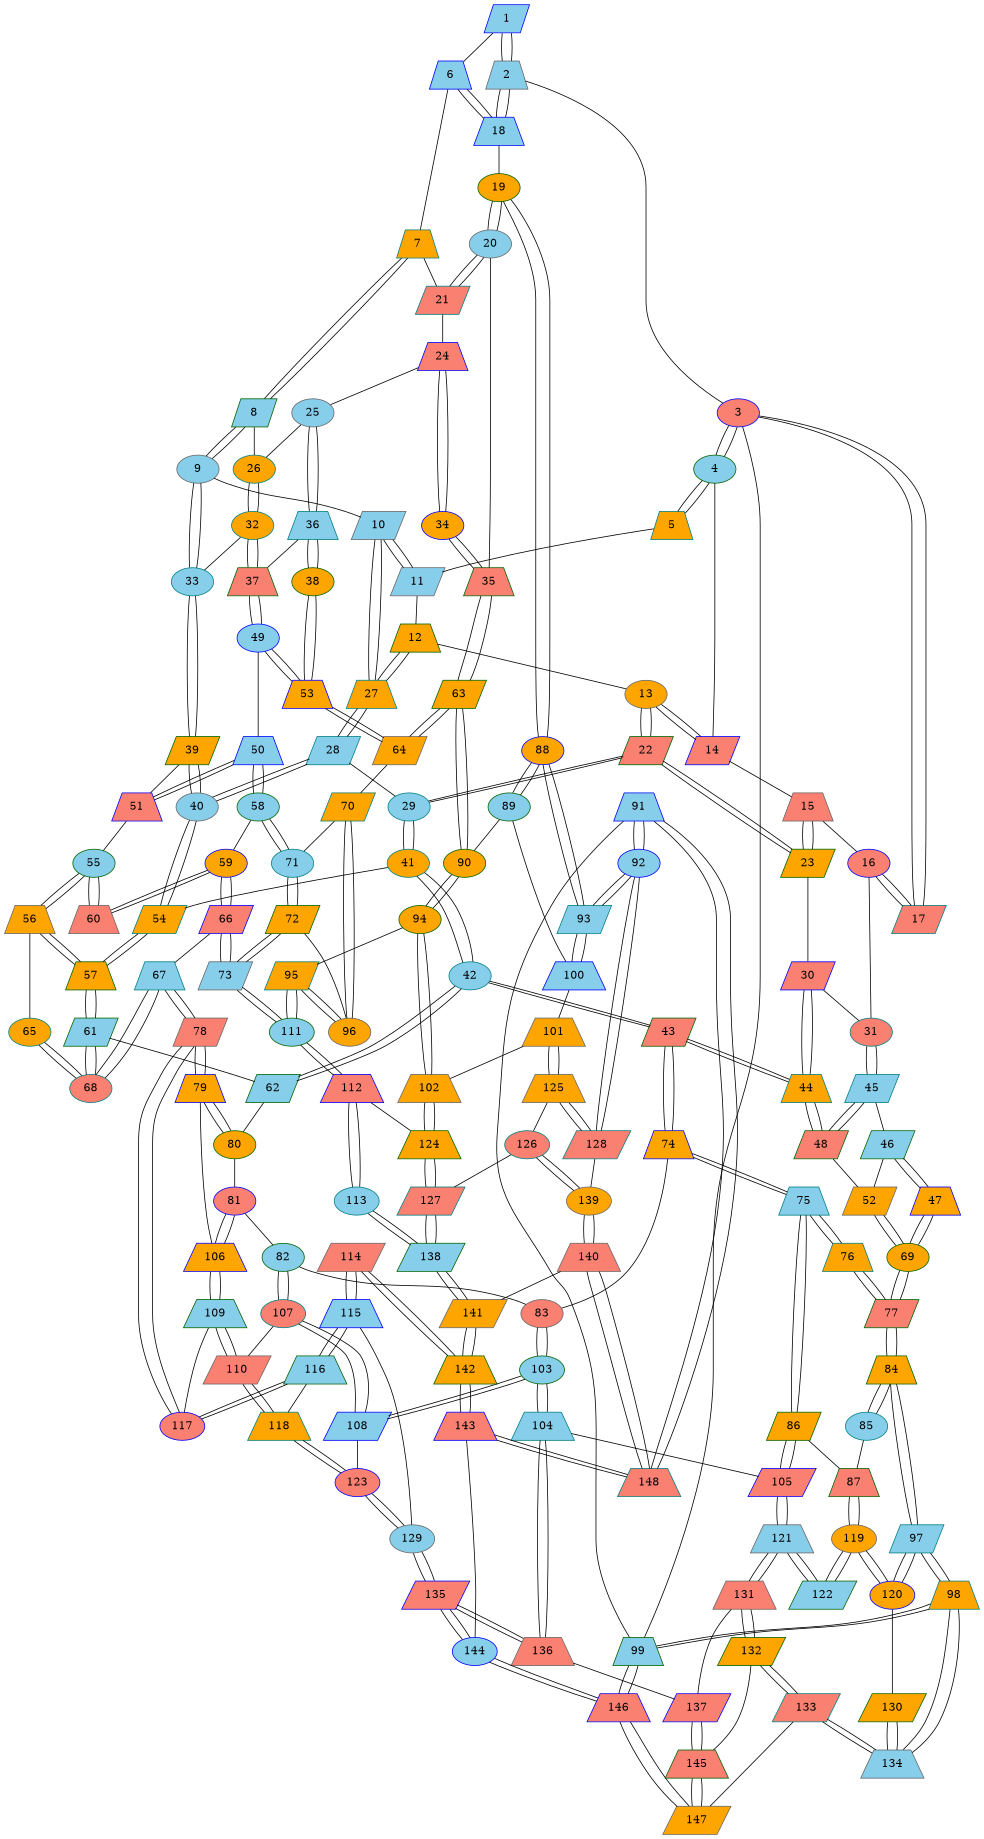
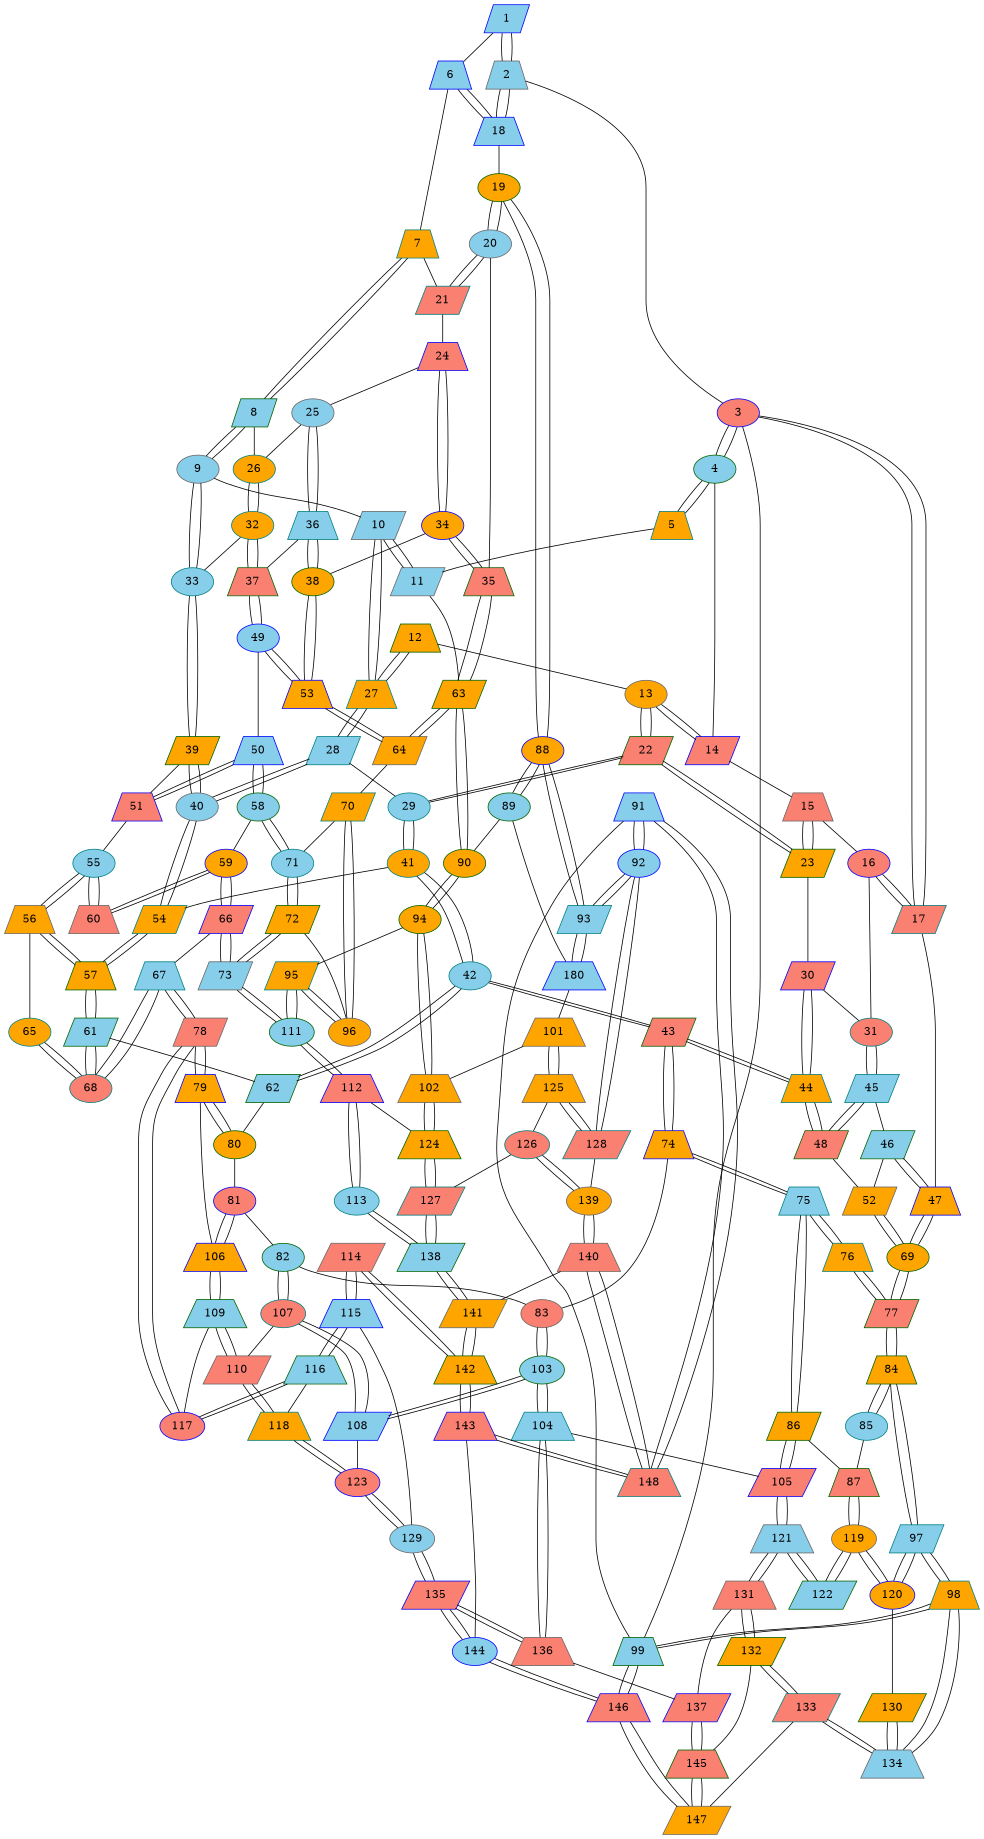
  graph {
    node [color=darkgreen fillcolor=orange shape=trapezium style=filled]
    1 [color=blue fillcolor=skyblue shape=parallelogram]
    2 [color=gray40 fillcolor=skyblue]
    6 [color=blue fillcolor=skyblue]
    3 [color=blue fillcolor=salmon shape=ellipse]
    18 [color=blue fillcolor=skyblue]
    7 [color=teal]
    4 [fillcolor=skyblue shape=ellipse]
    17 [color=teal fillcolor=salmon shape=parallelogram]
    99 [fillcolor=skyblue]
    19 [shape=ellipse]
    91 [color=blue fillcolor=skyblue]
    92 [color=blue fillcolor=skyblue shape=ellipse]
    148 [color=teal fillcolor=salmon]
    5 [color=teal]
    14 [color=blue fillcolor=salmon shape=parallelogram]
    47 [color=blue]
    146 [color=blue fillcolor=salmon]
    11 [color=gray40 fillcolor=skyblue shape=parallelogram]
    15 [color=gray40 fillcolor=salmon]
    12
    8 [fillcolor=skyblue shape=parallelogram]
    21 [color=teal fillcolor=salmon shape=parallelogram]
    9 [color=gray40 fillcolor=skyblue shape=ellipse]
    26 [color=teal shape=ellipse]
    24 [color=blue fillcolor=salmon]
    10 [color=gray40 fillcolor=skyblue shape=parallelogram]
    33 [color=teal fillcolor=skyblue shape=ellipse]
    32 [color=teal shape=ellipse]
    27 [color=teal]
    39 [shape=parallelogram]
    28 [color=teal fillcolor=skyblue shape=parallelogram]
    13 [color=gray40 shape=ellipse]
    22 [fillcolor=salmon shape=parallelogram]
    23 [shape=parallelogram]
    29 [color=teal fillcolor=skyblue shape=ellipse]
    16 [color=blue fillcolor=salmon shape=ellipse]
    31 [color=teal fillcolor=salmon shape=ellipse]
    30 [color=blue fillcolor=salmon shape=parallelogram]
    45 [color=teal fillcolor=skyblue shape=parallelogram]
    69 [shape=ellipse]
    20 [color=gray40 fillcolor=skyblue shape=ellipse]
    88 [color=blue shape=ellipse]
    35 [fillcolor=salmon]
    89 [fillcolor=skyblue shape=ellipse]
    93 [color=teal fillcolor=skyblue shape=parallelogram]
    63 [shape=parallelogram]
    25 [color=gray40 fillcolor=skyblue shape=ellipse]
    34 [color=blue shape=ellipse]
    41 [color=teal shape=ellipse]
    44 [color=teal]
    36 [color=teal fillcolor=skyblue]
    38 [shape=ellipse]
    37 [fillcolor=salmon]
    40 [color=gray40 fillcolor=skyblue shape=ellipse]
    54 [color=teal shape=parallelogram]
    42 [color=teal fillcolor=skyblue shape=ellipse]
    48 [fillcolor=salmon shape=parallelogram]
    46 [fillcolor=skyblue shape=parallelogram]
    49 [color=blue fillcolor=skyblue shape=ellipse]
    51 [color=blue fillcolor=salmon]
    53 [color=blue]
    64 [color=gray40 shape=parallelogram]
    90 [shape=ellipse]
    50 [color=blue fillcolor=skyblue]
-   55 [fillcolor=skyblue shape=ellipse]
+   55 [color=teal fillcolor=skyblue shape=ellipse]
    57
    43 [fillcolor=salmon shape=parallelogram]
    62 [fillcolor=skyblue shape=parallelogram]
    74 [color=blue]
    80 [shape=ellipse]
    75 [color=teal fillcolor=skyblue]
    83 [color=gray40 fillcolor=salmon shape=ellipse]
    52 [color=gray40 shape=parallelogram]
    77 [fillcolor=salmon shape=parallelogram]
    58 [fillcolor=skyblue shape=ellipse]
    59 [color=blue shape=ellipse]
    71 [color=teal fillcolor=skyblue shape=ellipse]
    56 [color=gray40]
    60 [color=gray40 fillcolor=salmon]
    70 [color=teal shape=parallelogram]
    61 [fillcolor=skyblue shape=parallelogram]
    65 [color=teal shape=ellipse]
    68 [color=teal fillcolor=salmon shape=ellipse]
    66 [color=blue fillcolor=salmon shape=parallelogram]
    72 [shape=parallelogram]
    67 [color=teal fillcolor=skyblue]
    73 [color=gray40 fillcolor=skyblue shape=parallelogram]
    81 [color=blue fillcolor=salmon shape=ellipse]
    94 [shape=ellipse]
    96 [color=gray40 shape=ellipse]
    78 [color=gray40 fillcolor=salmon shape=parallelogram]
    111 [fillcolor=skyblue shape=ellipse]
    79 [color=blue]
    117 [color=blue fillcolor=salmon shape=ellipse]
    84
    112 [color=blue fillcolor=salmon]
    76 [color=teal]
    86 [shape=parallelogram]
    103 [fillcolor=skyblue shape=ellipse]
    87 [fillcolor=salmon]
    105 [color=blue fillcolor=salmon shape=parallelogram]
    85 [color=teal fillcolor=skyblue shape=ellipse]
    97 [color=teal fillcolor=skyblue shape=parallelogram]
    106 [color=blue]
    109 [fillcolor=skyblue]
    82 [fillcolor=skyblue shape=ellipse]
    107 [color=teal fillcolor=salmon shape=ellipse]
    108 [color=blue fillcolor=skyblue shape=parallelogram]
    110 [color=gray40 fillcolor=salmon shape=parallelogram]
    104 [color=teal fillcolor=skyblue]
    98 [color=teal]
    120 [color=blue shape=ellipse]
    119 [color=gray40 shape=ellipse]
    121 [color=gray40 fillcolor=skyblue]
    122 [fillcolor=skyblue shape=parallelogram]
-   100 [color=blue fillcolor=skyblue]
+   100 [color=blue fillcolor=skyblue label=180]
    101 [color=gray40]
    95 [color=teal shape=parallelogram]
    102 [color=gray40]
    128 [color=teal fillcolor=salmon shape=parallelogram]
    139 [color=gray40 shape=ellipse]
    124
    134 [color=gray40 fillcolor=skyblue]
    130 [shape=parallelogram]
    147 [color=gray40 shape=parallelogram]
    125 [color=gray40]
    126 [color=teal fillcolor=salmon shape=ellipse]
    127 [color=teal fillcolor=salmon shape=parallelogram]
    136 [color=gray40 fillcolor=salmon]
    123 [color=blue fillcolor=salmon shape=ellipse]
    137 [color=blue fillcolor=salmon shape=parallelogram]
    131 [color=gray40 fillcolor=salmon]
    118 [color=teal]
    129 [color=gray40 fillcolor=skyblue shape=ellipse]
    113 [color=teal fillcolor=skyblue shape=ellipse]
    138 [fillcolor=skyblue shape=parallelogram]
    114 [color=gray40 fillcolor=salmon shape=parallelogram]
    115 [color=blue fillcolor=skyblue]
    142
    141 [color=gray40 shape=parallelogram]
    116 [fillcolor=skyblue]
    143 [color=blue fillcolor=salmon]
    135 [color=blue fillcolor=salmon shape=parallelogram]
    132 [shape=parallelogram]
    140 [color=gray40 fillcolor=salmon]
    144 [color=blue fillcolor=skyblue shape=ellipse]
    133 [color=teal fillcolor=salmon shape=parallelogram]
    145 [fillcolor=salmon]
    1 -- 2
    1 -- 2
    1 -- 6
    2 -- 3
    2 -- 18
    2 -- 18
    6 -- 18
    6 -- 18
    6 -- 7
    3 -- 4
    3 -- 4
    3 -- 17
    3 -- 17
    3 -- 99
    18 -- 19
    7 -- 8
    7 -- 8
    7 -- 21
    4 -- 5
    4 -- 5
    4 -- 14
+   17 -- 47
    99 -- 146
    99 -- 146
    19 -- 20
    19 -- 20
    19 -- 88
    19 -- 88
    91 -- 99
    91 -- 92
    91 -- 92
    91 -- 148
    91 -- 148
    92 -- 93
    92 -- 93
    92 -- 128
    92 -- 128
    5 -- 11
    14 -- 15
    47 -- 69
    47 -- 69
    146 -- 147
    146 -- 147
-   11 -- 12
+   11 -- 63
    15 -- 23
    15 -- 23
    15 -- 16
    12 -- 27
    12 -- 27
    12 -- 13
    8 -- 9
    8 -- 9
    8 -- 26
    21 -- 24
    9 -- 10
    9 -- 33
    9 -- 33
    26 -- 32
    26 -- 32
    24 -- 25
    24 -- 34
    24 -- 34
    10 -- 11
    10 -- 11
    10 -- 27
    10 -- 27
    33 -- 39
    33 -- 39
    32 -- 33
    32 -- 37
    32 -- 37
    27 -- 28
    27 -- 28
    39 -- 40
    39 -- 40
    39 -- 51
    28 -- 29
    28 -- 40
    28 -- 40
    13 -- 14
    13 -- 14
    13 -- 22
    13 -- 22
    22 -- 23
    22 -- 23
    22 -- 29
    22 -- 29
    23 -- 30
    29 -- 41
    29 -- 41
    16 -- 17
    16 -- 17
    16 -- 31
    31 -- 45
    31 -- 45
    30 -- 31
    30 -- 44
    30 -- 44
    45 -- 48
    45 -- 48
    45 -- 46
    69 -- 77
    69 -- 77
    20 -- 21
    20 -- 21
    20 -- 35
    88 -- 89
    88 -- 89
    88 -- 93
    88 -- 93
    35 -- 63
    35 -- 63
    89 -- 90
    89 -- 100
    93 -- 100
    93 -- 100
    63 -- 64
    63 -- 64
    63 -- 90
    63 -- 90
    25 -- 26
    25 -- 36
    25 -- 36
    34 -- 35
    34 -- 35
+   34 -- 38
    41 -- 54
    41 -- 42
    41 -- 42
    44 -- 48
    44 -- 48
    36 -- 38
    36 -- 38
    36 -- 37
    38 -- 53
    38 -- 53
    37 -- 49
    37 -- 49
    40 -- 54
    40 -- 54
    54 -- 57
    54 -- 57
    42 -- 43
    42 -- 43
    42 -- 62
    42 -- 62
    48 -- 52
    46 -- 47
    46 -- 47
    46 -- 52
    49 -- 53
    49 -- 53
    49 -- 50
    51 -- 55
    53 -- 64
    53 -- 64
    64 -- 70
    90 -- 94
    90 -- 94
    50 -- 51
    50 -- 51
    50 -- 58
    50 -- 58
    55 -- 56
    55 -- 56
    55 -- 60
    55 -- 60
    57 -- 61
    57 -- 61
    43 -- 44
    43 -- 44
    43 -- 74
    43 -- 74
    62 -- 80
    74 -- 75
    74 -- 75
    74 -- 83
    80 -- 81
    75 -- 76
    75 -- 76
    75 -- 86
    75 -- 86
    83 -- 103
    83 -- 103
    52 -- 69
    52 -- 69
    77 -- 84
    77 -- 84
    58 -- 59
    58 -- 71
    58 -- 71
    59 -- 60
    59 -- 60
    59 -- 66
    59 -- 66
    71 -- 72
    71 -- 72
    56 -- 57
    56 -- 57
    56 -- 65
    70 -- 71
    70 -- 96
    70 -- 96
    61 -- 62
    61 -- 68
    61 -- 68
    65 -- 68
    65 -- 68
    66 -- 67
    66 -- 73
    66 -- 73
    72 -- 73
    72 -- 73
    72 -- 96
    67 -- 68
    67 -- 68
    67 -- 78
    67 -- 78
    73 -- 111
    73 -- 111
    81 -- 106
    81 -- 106
    81 -- 82
    94 -- 95
    94 -- 102
    94 -- 102
    78 -- 79
    78 -- 79
    78 -- 117
    78 -- 117
    111 -- 112
    111 -- 112
    79 -- 80
    79 -- 80
    79 -- 106
    84 -- 85
    84 -- 85
    84 -- 97
    84 -- 97
    112 -- 124
    112 -- 113
    112 -- 113
    76 -- 77
    76 -- 77
    86 -- 87
    86 -- 105
    86 -- 105
    103 -- 108
    103 -- 108
    103 -- 104
    103 -- 104
    87 -- 119
    87 -- 119
    105 -- 121
    105 -- 121
    85 -- 87
    97 -- 98
    97 -- 98
    97 -- 120
    97 -- 120
    106 -- 109
    106 -- 109
    109 -- 117
    109 -- 110
    109 -- 110
    82 -- 83
    82 -- 107
    82 -- 107
    107 -- 108
    107 -- 108
    107 -- 110
    108 -- 123
    110 -- 118
    110 -- 118
    104 -- 105
    104 -- 136
    104 -- 136
    98 -- 99
    98 -- 99
    98 -- 134
    98 -- 134
    120 -- 130
    119 -- 120
    119 -- 120
    119 -- 122
    119 -- 122
    121 -- 122
    121 -- 122
    121 -- 131
    121 -- 131
    100 -- 101
    101 -- 102
    101 -- 125
    101 -- 125
    95 -- 96
    95 -- 96
    95 -- 111
    95 -- 111
    102 -- 124
    102 -- 124
    128 -- 139
    139 -- 140
    139 -- 140
    124 -- 127
    124 -- 127
    130 -- 134
    130 -- 134
    125 -- 128
    125 -- 128
    125 -- 126
    126 -- 139
    126 -- 139
    126 -- 127
    127 -- 138
    127 -- 138
    136 -- 137
    123 -- 129
    123 -- 129
    137 -- 145
    137 -- 145
    131 -- 137
    131 -- 132
    131 -- 132
    118 -- 123
    118 -- 123
    129 -- 135
    129 -- 135
    113 -- 138
    113 -- 138
    138 -- 141
    138 -- 141
    114 -- 115
    114 -- 115
    114 -- 142
    114 -- 142
    115 -- 129
    115 -- 116
    115 -- 116
    142 -- 143
    142 -- 143
    141 -- 142
    141 -- 142
    116 -- 117
    116 -- 117
    116 -- 118
    143 -- 148
    143 -- 148
    143 -- 144
    135 -- 136
    135 -- 136
    135 -- 144
    135 -- 144
    132 -- 133
    132 -- 133
    132 -- 145
    140 -- 148
    140 -- 148
    140 -- 141
    144 -- 146
    144 -- 146
    133 -- 134
    133 -- 134
    133 -- 147
    145 -- 147
    145 -- 147
  }
